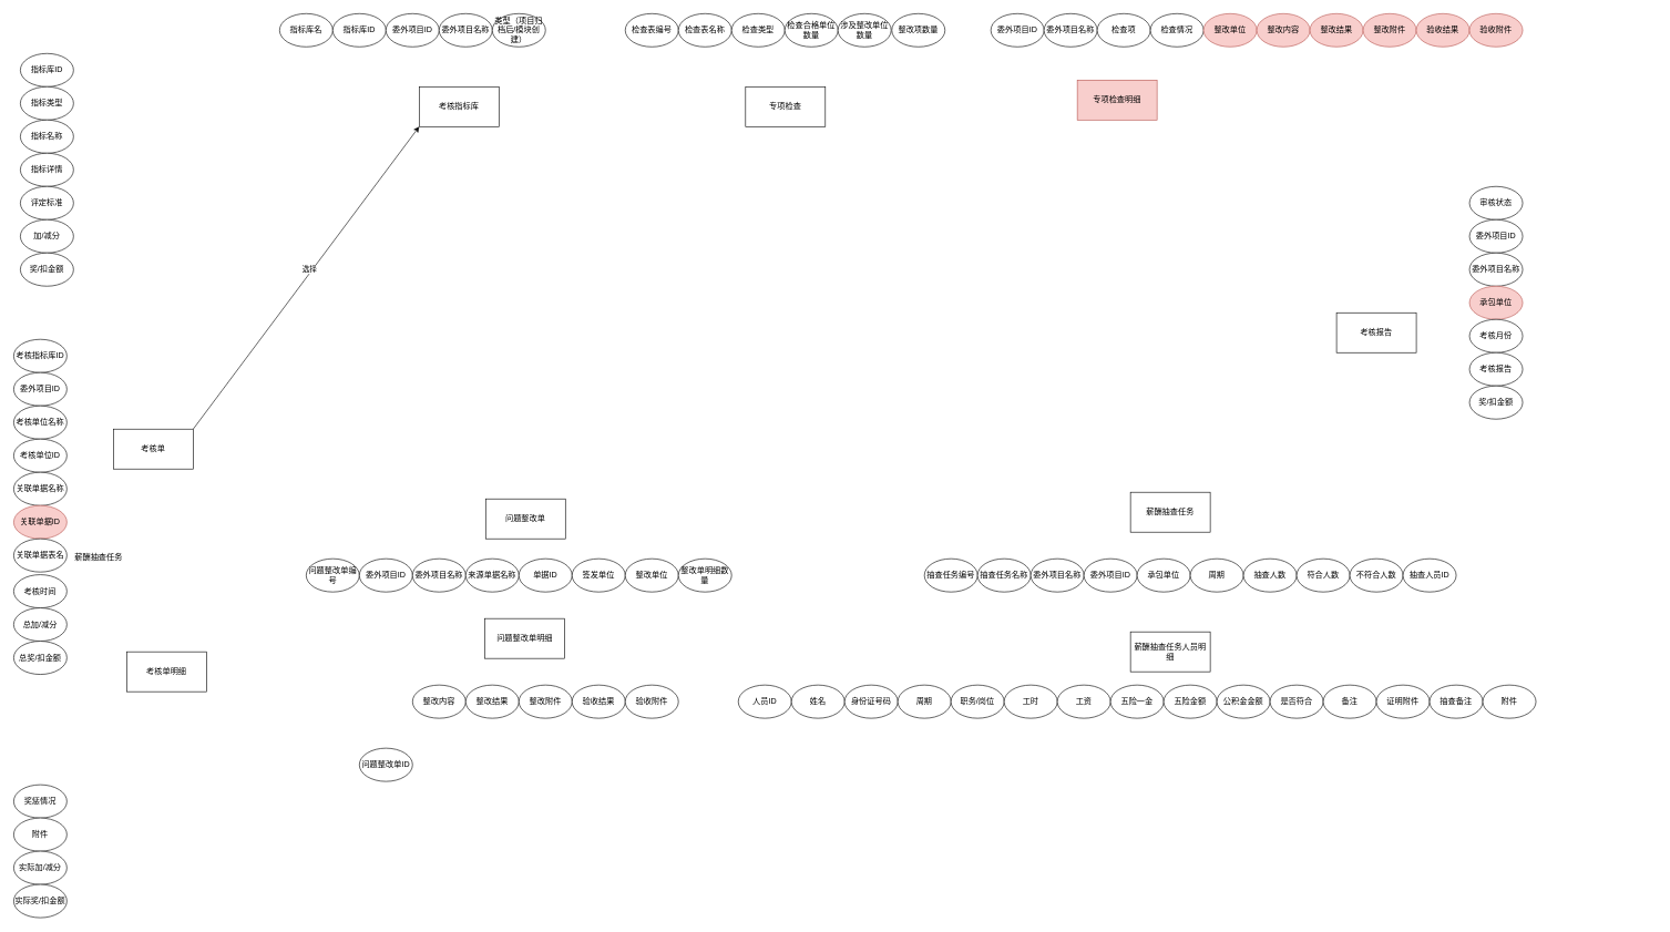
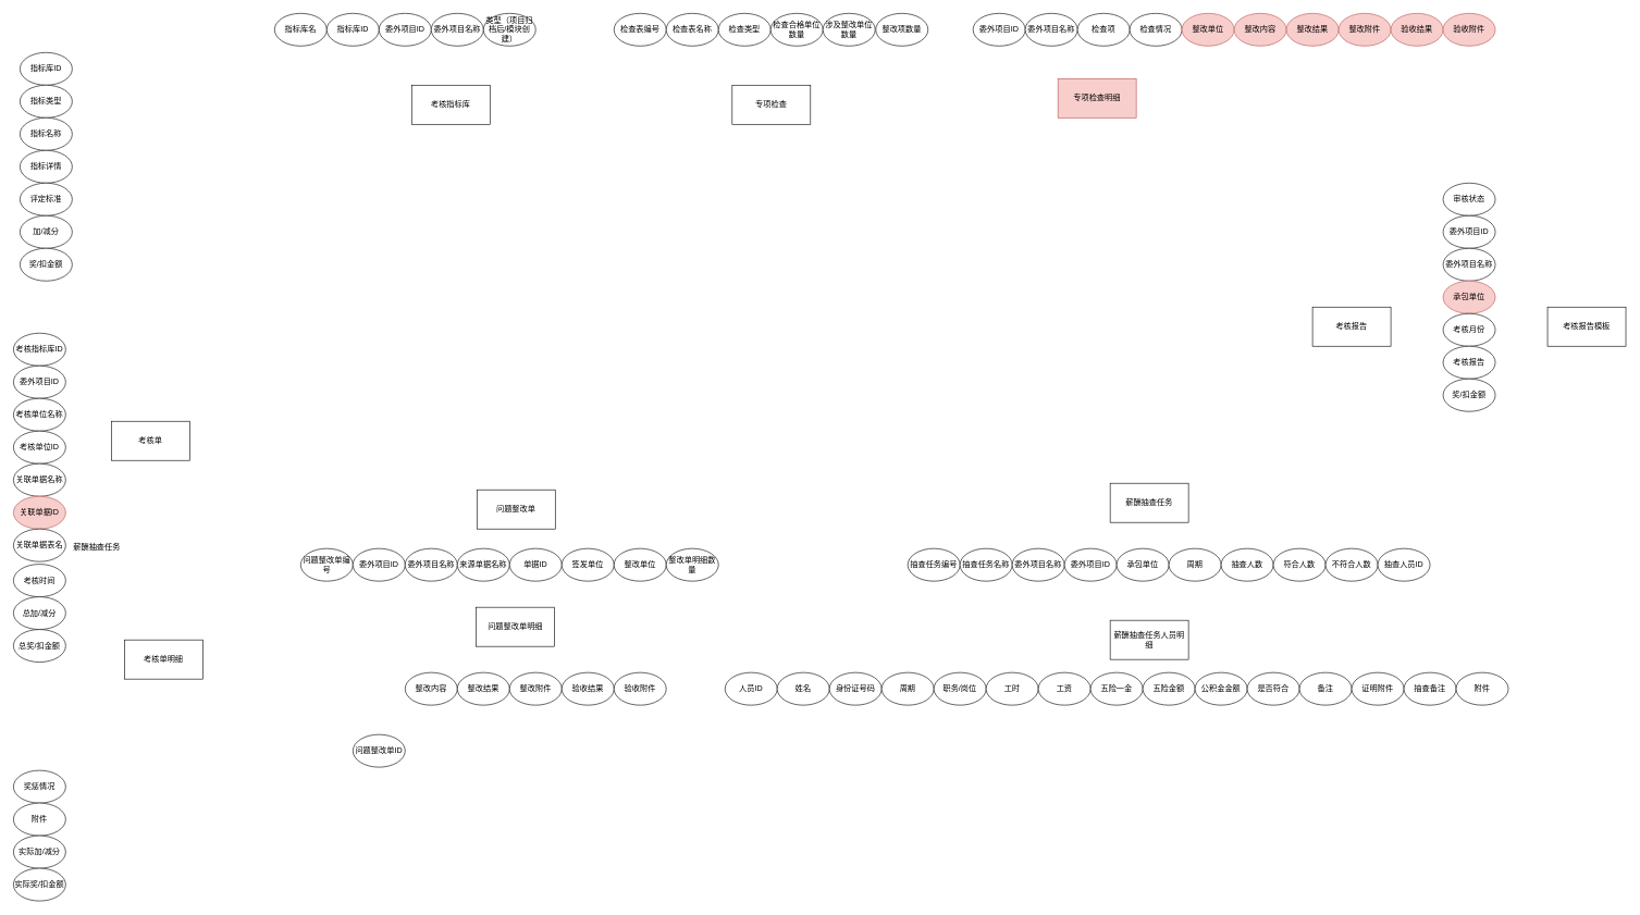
  <mxCell id="0" />
  <mxCell id="1" parent="0" />
  <mxCell id="2" value="考核指标库" style="rounded=0;whiteSpace=wrap;html=1;" vertex="1" parent="1"><mxGeometry x="630" y="130" width="120" height="60" as="geometry" /></mxCell>
  <mxCell id="3" value="问题整改单" style="rounded=0;whiteSpace=wrap;html=1;" vertex="1" parent="1"><mxGeometry x="730" y="750" width="120" height="60" as="geometry" /></mxCell>
  <mxCell id="4" value="专项检查" style="rounded=0;whiteSpace=wrap;html=1;" vertex="1" parent="1"><mxGeometry x="1121" y="130" width="120" height="60" as="geometry" /></mxCell>
  <mxCell id="5" value="薪酬抽查任务" style="rounded=0;whiteSpace=wrap;html=1;" vertex="1" parent="1"><mxGeometry x="1700" y="740" width="120" height="60" as="geometry" /></mxCell>
  <mxCell id="6" value="考核报告" style="rounded=0;whiteSpace=wrap;html=1;" vertex="1" parent="1"><mxGeometry x="2010" y="470" width="120" height="60" as="geometry" /></mxCell>
- <mxCell id="8" style="rounded=0;orthogonalLoop=1;jettySize=auto;html=1;exitX=1;exitY=0;exitDx=0;exitDy=0;entryX=0;entryY=1;entryDx=0;entryDy=0;" edge="1" parent="1" source="10" target="2"><mxGeometry relative="1" as="geometry" /></mxCell>
- <mxCell id="9" value="选择" style="edgeLabel;html=1;align=center;verticalAlign=middle;resizable=0;points=[];" vertex="1" connectable="0" parent="8"><mxGeometry x="0.047" y="4" relative="1" as="geometry"><mxPoint as="offset" /></mxGeometry></mxCell>
+ <mxCell id="7" value="考核报告模板" style="rounded=0;whiteSpace=wrap;html=1;" vertex="1" parent="1"><mxGeometry x="2370" y="470" width="120" height="60" as="geometry" /></mxCell>
  <mxCell id="10" value="考核单" style="rounded=0;whiteSpace=wrap;html=1;" vertex="1" parent="1"><mxGeometry x="170" y="645" width="120" height="60" as="geometry" /></mxCell>
  <mxCell id="11" value="指标库名" style="ellipse;whiteSpace=wrap;html=1;" vertex="1" parent="1"><mxGeometry x="420" y="20" width="80" height="50" as="geometry" /></mxCell>
  <mxCell id="12" value="指标库ID" style="ellipse;whiteSpace=wrap;html=1;" vertex="1" parent="1"><mxGeometry x="500" y="20" width="80" height="50" as="geometry" /></mxCell>
  <mxCell id="13" value="委外项目ID" style="ellipse;whiteSpace=wrap;html=1;" vertex="1" parent="1"><mxGeometry x="580" y="20" width="80" height="50" as="geometry" /></mxCell>
  <mxCell id="14" value="委外项目名称" style="ellipse;whiteSpace=wrap;html=1;" vertex="1" parent="1"><mxGeometry x="660" y="20" width="80" height="50" as="geometry" /></mxCell>
  <mxCell id="15" value="类型（项目归档后/模块创建）" style="ellipse;whiteSpace=wrap;html=1;" vertex="1" parent="1"><mxGeometry x="740" y="20" width="80" height="50" as="geometry" /></mxCell>
  <mxCell id="16" value="指标库ID" style="ellipse;whiteSpace=wrap;html=1;" vertex="1" parent="1"><mxGeometry x="30" y="80" width="80" height="50" as="geometry" /></mxCell>
  <mxCell id="17" value="指标类型" style="ellipse;whiteSpace=wrap;html=1;" vertex="1" parent="1"><mxGeometry x="30" y="130" width="80" height="50" as="geometry" /></mxCell>
  <mxCell id="18" value="指标名称" style="ellipse;whiteSpace=wrap;html=1;" vertex="1" parent="1"><mxGeometry x="30" y="180" width="80" height="50" as="geometry" /></mxCell>
  <mxCell id="19" value="指标详情" style="ellipse;whiteSpace=wrap;html=1;" vertex="1" parent="1"><mxGeometry x="30" y="230" width="80" height="50" as="geometry" /></mxCell>
  <mxCell id="20" value="评定标准" style="ellipse;whiteSpace=wrap;html=1;" vertex="1" parent="1"><mxGeometry x="30" y="280" width="80" height="50" as="geometry" /></mxCell>
  <mxCell id="21" value="加/减分" style="ellipse;whiteSpace=wrap;html=1;" vertex="1" parent="1"><mxGeometry x="30" y="330" width="80" height="50" as="geometry" /></mxCell>
  <mxCell id="22" value="奖/扣金额" style="ellipse;whiteSpace=wrap;html=1;" vertex="1" parent="1"><mxGeometry x="30" y="380" width="80" height="50" as="geometry" /></mxCell>
  <mxCell id="23" value="考核指标库ID" style="ellipse;whiteSpace=wrap;html=1;" vertex="1" parent="1"><mxGeometry x="20" y="510" width="80" height="50" as="geometry" /></mxCell>
  <mxCell id="24" value="委外项目ID" style="ellipse;whiteSpace=wrap;html=1;" vertex="1" parent="1"><mxGeometry x="20" y="560" width="80" height="50" as="geometry" /></mxCell>
  <mxCell id="25" value="考核单位名称" style="ellipse;whiteSpace=wrap;html=1;" vertex="1" parent="1"><mxGeometry x="20" y="610" width="80" height="50" as="geometry" /></mxCell>
  <mxCell id="26" value="考核单位ID" style="ellipse;whiteSpace=wrap;html=1;" vertex="1" parent="1"><mxGeometry x="20" y="660" width="80" height="50" as="geometry" /></mxCell>
  <mxCell id="27" value="关联单据名称" style="ellipse;whiteSpace=wrap;html=1;" vertex="1" parent="1"><mxGeometry x="20" y="710" width="80" height="50" as="geometry" /></mxCell>
  <mxCell id="28" value="关联单据ID" style="ellipse;whiteSpace=wrap;html=1;fillColor=#f8cecc;strokeColor=#b85450;" vertex="1" parent="1"><mxGeometry x="20" y="760" width="80" height="50" as="geometry" /></mxCell>
  <mxCell id="29" value="考核时间" style="ellipse;whiteSpace=wrap;html=1;" vertex="1" parent="1"><mxGeometry x="20" y="864" width="80" height="50" as="geometry" /></mxCell>
  <mxCell id="30" value="考核单明细" style="rounded=0;whiteSpace=wrap;html=1;" vertex="1" parent="1"><mxGeometry x="190" y="980" width="120" height="60" as="geometry" /></mxCell>
  <mxCell id="31" value="奖惩情况" style="ellipse;whiteSpace=wrap;html=1;" vertex="1" parent="1"><mxGeometry x="20" y="1180" width="80" height="50" as="geometry" /></mxCell>
  <mxCell id="32" value="附件" style="ellipse;whiteSpace=wrap;html=1;" vertex="1" parent="1"><mxGeometry x="20" y="1230" width="80" height="50" as="geometry" /></mxCell>
  <mxCell id="33" value="实际加/减分" style="ellipse;whiteSpace=wrap;html=1;" vertex="1" parent="1"><mxGeometry x="20" y="1280" width="80" height="50" as="geometry" /></mxCell>
  <mxCell id="34" value="实际奖/扣金额" style="ellipse;whiteSpace=wrap;html=1;" vertex="1" parent="1"><mxGeometry x="20" y="1330" width="80" height="50" as="geometry" /></mxCell>
  <mxCell id="35" value="总加/减分" style="ellipse;whiteSpace=wrap;html=1;" vertex="1" parent="1"><mxGeometry x="20" y="914" width="80" height="50" as="geometry" /></mxCell>
  <mxCell id="36" value="总奖/扣金额" style="ellipse;whiteSpace=wrap;html=1;" vertex="1" parent="1"><mxGeometry x="20" y="964" width="80" height="50" as="geometry" /></mxCell>
  <mxCell id="37" value="整改内容" style="ellipse;whiteSpace=wrap;html=1;" vertex="1" parent="1"><mxGeometry x="620" y="1030" width="80" height="50" as="geometry" /></mxCell>
  <mxCell id="38" value="整改结果" style="ellipse;whiteSpace=wrap;html=1;" vertex="1" parent="1"><mxGeometry x="700" y="1030" width="80" height="50" as="geometry" /></mxCell>
  <mxCell id="39" value="整改附件" style="ellipse;whiteSpace=wrap;html=1;" vertex="1" parent="1"><mxGeometry x="780" y="1030" width="80" height="50" as="geometry" /></mxCell>
  <mxCell id="40" value="验收结果" style="ellipse;whiteSpace=wrap;html=1;" vertex="1" parent="1"><mxGeometry x="860" y="1030" width="80" height="50" as="geometry" /></mxCell>
  <mxCell id="41" value="验收附件" style="ellipse;whiteSpace=wrap;html=1;" vertex="1" parent="1"><mxGeometry x="940" y="1030" width="80" height="50" as="geometry" /></mxCell>
  <mxCell id="42" value="问题整改单明细" style="rounded=0;whiteSpace=wrap;html=1;" vertex="1" parent="1"><mxGeometry x="729" y="930" width="120" height="60" as="geometry" /></mxCell>
  <mxCell id="43" value="问题整改单编号" style="ellipse;whiteSpace=wrap;html=1;" vertex="1" parent="1"><mxGeometry x="460" y="840" width="80" height="50" as="geometry" /></mxCell>
  <mxCell id="44" value="委外项目ID" style="ellipse;whiteSpace=wrap;html=1;" vertex="1" parent="1"><mxGeometry x="540" y="840" width="80" height="50" as="geometry" /></mxCell>
  <mxCell id="45" value="委外项目名称" style="ellipse;whiteSpace=wrap;html=1;" vertex="1" parent="1"><mxGeometry x="620" y="840" width="80" height="50" as="geometry" /></mxCell>
  <mxCell id="46" value="来源单据名称" style="ellipse;whiteSpace=wrap;html=1;" vertex="1" parent="1"><mxGeometry x="700" y="840" width="80" height="50" as="geometry" /></mxCell>
  <mxCell id="47" value="单据ID" style="ellipse;whiteSpace=wrap;html=1;" vertex="1" parent="1"><mxGeometry x="780" y="840" width="80" height="50" as="geometry" /></mxCell>
  <mxCell id="48" value="签发单位" style="ellipse;whiteSpace=wrap;html=1;" vertex="1" parent="1"><mxGeometry x="860" y="840" width="80" height="50" as="geometry" /></mxCell>
  <mxCell id="49" value="整改单位" style="ellipse;whiteSpace=wrap;html=1;" vertex="1" parent="1"><mxGeometry x="940" y="840" width="80" height="50" as="geometry" /></mxCell>
  <mxCell id="50" value="整改单明细数量" style="ellipse;whiteSpace=wrap;html=1;" vertex="1" parent="1"><mxGeometry x="1020" y="840" width="80" height="50" as="geometry" /></mxCell>
  <mxCell id="51" value="问题整改单ID" style="ellipse;whiteSpace=wrap;html=1;" vertex="1" parent="1"><mxGeometry x="540" y="1125" width="80" height="50" as="geometry" /></mxCell>
  <mxCell id="52" value="检查表编号" style="ellipse;whiteSpace=wrap;html=1;" vertex="1" parent="1"><mxGeometry x="940" y="20" width="80" height="50" as="geometry" /></mxCell>
  <mxCell id="53" value="检查表名称" style="ellipse;whiteSpace=wrap;html=1;" vertex="1" parent="1"><mxGeometry x="1020" y="20" width="80" height="50" as="geometry" /></mxCell>
  <mxCell id="54" value="检查类型" style="ellipse;whiteSpace=wrap;html=1;" vertex="1" parent="1"><mxGeometry x="1100" y="20" width="80" height="50" as="geometry" /></mxCell>
  <mxCell id="55" value="检查合格单位数量" style="ellipse;whiteSpace=wrap;html=1;" vertex="1" parent="1"><mxGeometry x="1180" y="20" width="80" height="50" as="geometry" /></mxCell>
  <mxCell id="56" value="涉及整改单位数量" style="ellipse;whiteSpace=wrap;html=1;" vertex="1" parent="1"><mxGeometry x="1260" y="20" width="80" height="50" as="geometry" /></mxCell>
  <mxCell id="57" value="整改项数量" style="ellipse;whiteSpace=wrap;html=1;" vertex="1" parent="1"><mxGeometry x="1341" y="20" width="80" height="50" as="geometry" /></mxCell>
  <mxCell id="58" value="专项检查明细" style="rounded=0;whiteSpace=wrap;html=1;fillColor=#f8cecc;strokeColor=#b85450;" vertex="1" parent="1"><mxGeometry x="1620" y="120" width="120" height="60" as="geometry" /></mxCell>
  <mxCell id="59" value="委外项目ID" style="ellipse;whiteSpace=wrap;html=1;" vertex="1" parent="1"><mxGeometry x="1490" y="20" width="80" height="50" as="geometry" /></mxCell>
  <mxCell id="60" value="委外项目名称" style="ellipse;whiteSpace=wrap;html=1;" vertex="1" parent="1"><mxGeometry x="1570" y="20" width="80" height="50" as="geometry" /></mxCell>
  <mxCell id="61" value="检查项" style="ellipse;whiteSpace=wrap;html=1;" vertex="1" parent="1"><mxGeometry x="1650" y="20" width="80" height="50" as="geometry" /></mxCell>
  <mxCell id="62" value="检查情况" style="ellipse;whiteSpace=wrap;html=1;" vertex="1" parent="1"><mxGeometry x="1730" y="20" width="80" height="50" as="geometry" /></mxCell>
  <mxCell id="63" value="整改单位" style="ellipse;whiteSpace=wrap;html=1;fillColor=#f8cecc;strokeColor=#b85450;" vertex="1" parent="1"><mxGeometry x="1810" y="20" width="80" height="50" as="geometry" /></mxCell>
  <mxCell id="64" value="整改内容" style="ellipse;whiteSpace=wrap;html=1;fillColor=#f8cecc;strokeColor=#b85450;" vertex="1" parent="1"><mxGeometry x="1890" y="20" width="80" height="50" as="geometry" /></mxCell>
  <mxCell id="65" value="整改结果" style="ellipse;whiteSpace=wrap;html=1;fillColor=#f8cecc;strokeColor=#b85450;" vertex="1" parent="1"><mxGeometry x="1970" y="20" width="80" height="50" as="geometry" /></mxCell>
  <mxCell id="66" value="整改附件" style="ellipse;whiteSpace=wrap;html=1;fillColor=#f8cecc;strokeColor=#b85450;" vertex="1" parent="1"><mxGeometry x="2050" y="20" width="80" height="50" as="geometry" /></mxCell>
  <mxCell id="67" value="验收结果" style="ellipse;whiteSpace=wrap;html=1;fillColor=#f8cecc;strokeColor=#b85450;" vertex="1" parent="1"><mxGeometry x="2130" y="20" width="80" height="50" as="geometry" /></mxCell>
  <mxCell id="68" value="验收附件" style="ellipse;whiteSpace=wrap;html=1;fillColor=#f8cecc;strokeColor=#b85450;" vertex="1" parent="1"><mxGeometry x="2210" y="20" width="80" height="50" as="geometry" /></mxCell>
  <mxCell id="69" value="审核状态" style="ellipse;whiteSpace=wrap;html=1;" vertex="1" parent="1"><mxGeometry x="2210" y="280" width="80" height="50" as="geometry" /></mxCell>
  <mxCell id="70" value="委外项目ID" style="ellipse;whiteSpace=wrap;html=1;" vertex="1" parent="1"><mxGeometry x="2210" y="330" width="80" height="50" as="geometry" /></mxCell>
  <mxCell id="71" value="委外项目名称" style="ellipse;whiteSpace=wrap;html=1;" vertex="1" parent="1"><mxGeometry x="2210" y="380" width="80" height="50" as="geometry" /></mxCell>
  <mxCell id="72" value="承包单位" style="ellipse;whiteSpace=wrap;html=1;fillColor=#f8cecc;strokeColor=#b85450;" vertex="1" parent="1"><mxGeometry x="2210" y="430" width="80" height="50" as="geometry" /></mxCell>
  <mxCell id="73" value="考核月份" style="ellipse;whiteSpace=wrap;html=1;" vertex="1" parent="1"><mxGeometry x="2210" y="480" width="80" height="50" as="geometry" /></mxCell>
  <mxCell id="74" value="考核报告" style="ellipse;whiteSpace=wrap;html=1;" vertex="1" parent="1"><mxGeometry x="2210" y="530" width="80" height="50" as="geometry" /></mxCell>
  <mxCell id="75" value="奖/扣金额" style="ellipse;whiteSpace=wrap;html=1;" vertex="1" parent="1"><mxGeometry x="2210" y="580" width="80" height="50" as="geometry" /></mxCell>
  <mxCell id="76" value="抽查任务编号" style="ellipse;whiteSpace=wrap;html=1;" vertex="1" parent="1"><mxGeometry x="1390" y="840" width="80" height="50" as="geometry" /></mxCell>
  <mxCell id="77" value="抽查任务名称" style="ellipse;whiteSpace=wrap;html=1;" vertex="1" parent="1"><mxGeometry x="1470" y="840" width="80" height="50" as="geometry" /></mxCell>
  <mxCell id="78" value="委外项目名称" style="ellipse;whiteSpace=wrap;html=1;" vertex="1" parent="1"><mxGeometry x="1550" y="840" width="80" height="50" as="geometry" /></mxCell>
  <mxCell id="79" value="委外项目ID" style="ellipse;whiteSpace=wrap;html=1;" vertex="1" parent="1"><mxGeometry x="1630" y="840" width="80" height="50" as="geometry" /></mxCell>
  <mxCell id="80" value="承包单位" style="ellipse;whiteSpace=wrap;html=1;" vertex="1" parent="1"><mxGeometry x="1710" y="840" width="80" height="50" as="geometry" /></mxCell>
  <mxCell id="81" value="周期" style="ellipse;whiteSpace=wrap;html=1;" vertex="1" parent="1"><mxGeometry x="1790" y="840" width="80" height="50" as="geometry" /></mxCell>
  <mxCell id="82" value="抽查人数" style="ellipse;whiteSpace=wrap;html=1;" vertex="1" parent="1"><mxGeometry x="1870" y="840" width="80" height="50" as="geometry" /></mxCell>
  <mxCell id="83" value="符合人数" style="ellipse;whiteSpace=wrap;html=1;" vertex="1" parent="1"><mxGeometry x="1950" y="840" width="80" height="50" as="geometry" /></mxCell>
  <mxCell id="84" value="不符合人数" style="ellipse;whiteSpace=wrap;html=1;" vertex="1" parent="1"><mxGeometry x="2030" y="840" width="80" height="50" as="geometry" /></mxCell>
  <mxCell id="85" value="薪酬抽查任务人员明细" style="rounded=0;whiteSpace=wrap;html=1;" vertex="1" parent="1"><mxGeometry x="1700" y="950" width="120" height="60" as="geometry" /></mxCell>
  <mxCell id="86" value="人员ID" style="ellipse;whiteSpace=wrap;html=1;" vertex="1" parent="1"><mxGeometry x="1110" y="1030" width="80" height="50" as="geometry" /></mxCell>
  <mxCell id="87" value="姓名" style="ellipse;whiteSpace=wrap;html=1;" vertex="1" parent="1"><mxGeometry x="1190" y="1030" width="80" height="50" as="geometry" /></mxCell>
  <mxCell id="88" value="身份证号码" style="ellipse;whiteSpace=wrap;html=1;" vertex="1" parent="1"><mxGeometry x="1270" y="1030" width="80" height="50" as="geometry" /></mxCell>
  <mxCell id="89" value="周期" style="ellipse;whiteSpace=wrap;html=1;" vertex="1" parent="1"><mxGeometry x="1350" y="1030" width="80" height="50" as="geometry" /></mxCell>
  <mxCell id="90" value="职务/岗位" style="ellipse;whiteSpace=wrap;html=1;" vertex="1" parent="1"><mxGeometry x="1430" y="1030" width="80" height="50" as="geometry" /></mxCell>
  <mxCell id="91" value="工时" style="ellipse;whiteSpace=wrap;html=1;" vertex="1" parent="1"><mxGeometry x="1510" y="1030" width="80" height="50" as="geometry" /></mxCell>
  <mxCell id="92" value="工资" style="ellipse;whiteSpace=wrap;html=1;" vertex="1" parent="1"><mxGeometry x="1590" y="1030" width="80" height="50" as="geometry" /></mxCell>
  <mxCell id="93" value="五险一金" style="ellipse;whiteSpace=wrap;html=1;" vertex="1" parent="1"><mxGeometry x="1670" y="1030" width="80" height="50" as="geometry" /></mxCell>
  <mxCell id="94" value="五险金额" style="ellipse;whiteSpace=wrap;html=1;" vertex="1" parent="1"><mxGeometry x="1750" y="1030" width="80" height="50" as="geometry" /></mxCell>
  <mxCell id="95" value="抽查人员ID" style="ellipse;whiteSpace=wrap;html=1;" vertex="1" parent="1"><mxGeometry x="2110" y="840" width="80" height="50" as="geometry" /></mxCell>
  <mxCell id="96" value="公积金金额" style="ellipse;whiteSpace=wrap;html=1;" vertex="1" parent="1"><mxGeometry x="1830" y="1030" width="80" height="50" as="geometry" /></mxCell>
  <mxCell id="97" value="是否符合" style="ellipse;whiteSpace=wrap;html=1;" vertex="1" parent="1"><mxGeometry x="1910" y="1030" width="80" height="50" as="geometry" /></mxCell>
  <mxCell id="98" value="备注" style="ellipse;whiteSpace=wrap;html=1;" vertex="1" parent="1"><mxGeometry x="1990" y="1030" width="80" height="50" as="geometry" /></mxCell>
  <mxCell id="99" value="证明附件" style="ellipse;whiteSpace=wrap;html=1;" vertex="1" parent="1"><mxGeometry x="2070" y="1030" width="80" height="50" as="geometry" /></mxCell>
  <mxCell id="100" value="抽查备注" style="ellipse;whiteSpace=wrap;html=1;" vertex="1" parent="1"><mxGeometry x="2150" y="1030" width="80" height="50" as="geometry" /></mxCell>
  <mxCell id="101" value="附件" style="ellipse;whiteSpace=wrap;html=1;" vertex="1" parent="1"><mxGeometry x="2230" y="1030" width="80" height="50" as="geometry" /></mxCell>
  <mxCell id="102" value="关联单据表名" style="ellipse;whiteSpace=wrap;html=1;" vertex="1" parent="1"><mxGeometry x="20" y="810" width="80" height="50" as="geometry" /></mxCell>
  <mxCell id="103" value="&lt;span style=&quot;color: rgb(0, 0, 0); font-family: Helvetica; font-size: 12px; font-style: normal; font-variant-ligatures: normal; font-variant-caps: normal; font-weight: 400; letter-spacing: normal; orphans: 2; text-align: center; text-indent: 0px; text-transform: none; widows: 2; word-spacing: 0px; -webkit-text-stroke-width: 0px; white-space: normal; background-color: rgb(251, 251, 251); text-decoration-thickness: initial; text-decoration-style: initial; text-decoration-color: initial; display: inline !important; float: none;&quot;&gt;薪酬抽查任务&lt;/span&gt;" style="text;whiteSpace=wrap;html=1;" vertex="1" parent="1"><mxGeometry x="110" y="824" width="110" height="40" as="geometry" /></mxCell>
